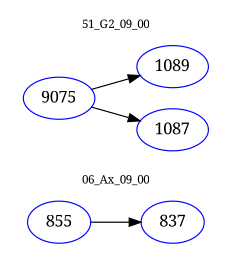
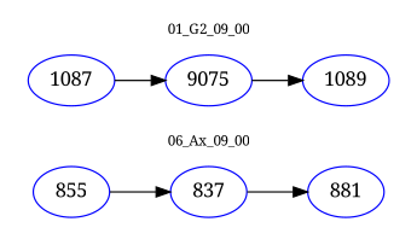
  digraph {
    fontname="Noto Serif"
    rankdir=LR
    node [color=blue fontname="Noto Serif"]
    edge [color=black fontname="Noto Serif"]
    n1 [label=855]
    n2 [label=837]
+   n3 [label=881]
    n4 [label=1087]
    n5 [label=9075]
    n6 [label=1089]
    subgraph cluster_1 {
      color=white
      fontsize=10
      label="06_Ax_09_00"
      n1
      n2
+     n3
    }
    subgraph cluster_2 {
      color=white
      fontsize=10
-     label="51_G2_09_00"
+     label="01_G2_09_00"
      n4
      n5
      n6
    }
    n1 -> n2
-   n5 -> n4
+   n2 -> n3
+   n4 -> n5
    n5 -> n6
  }
